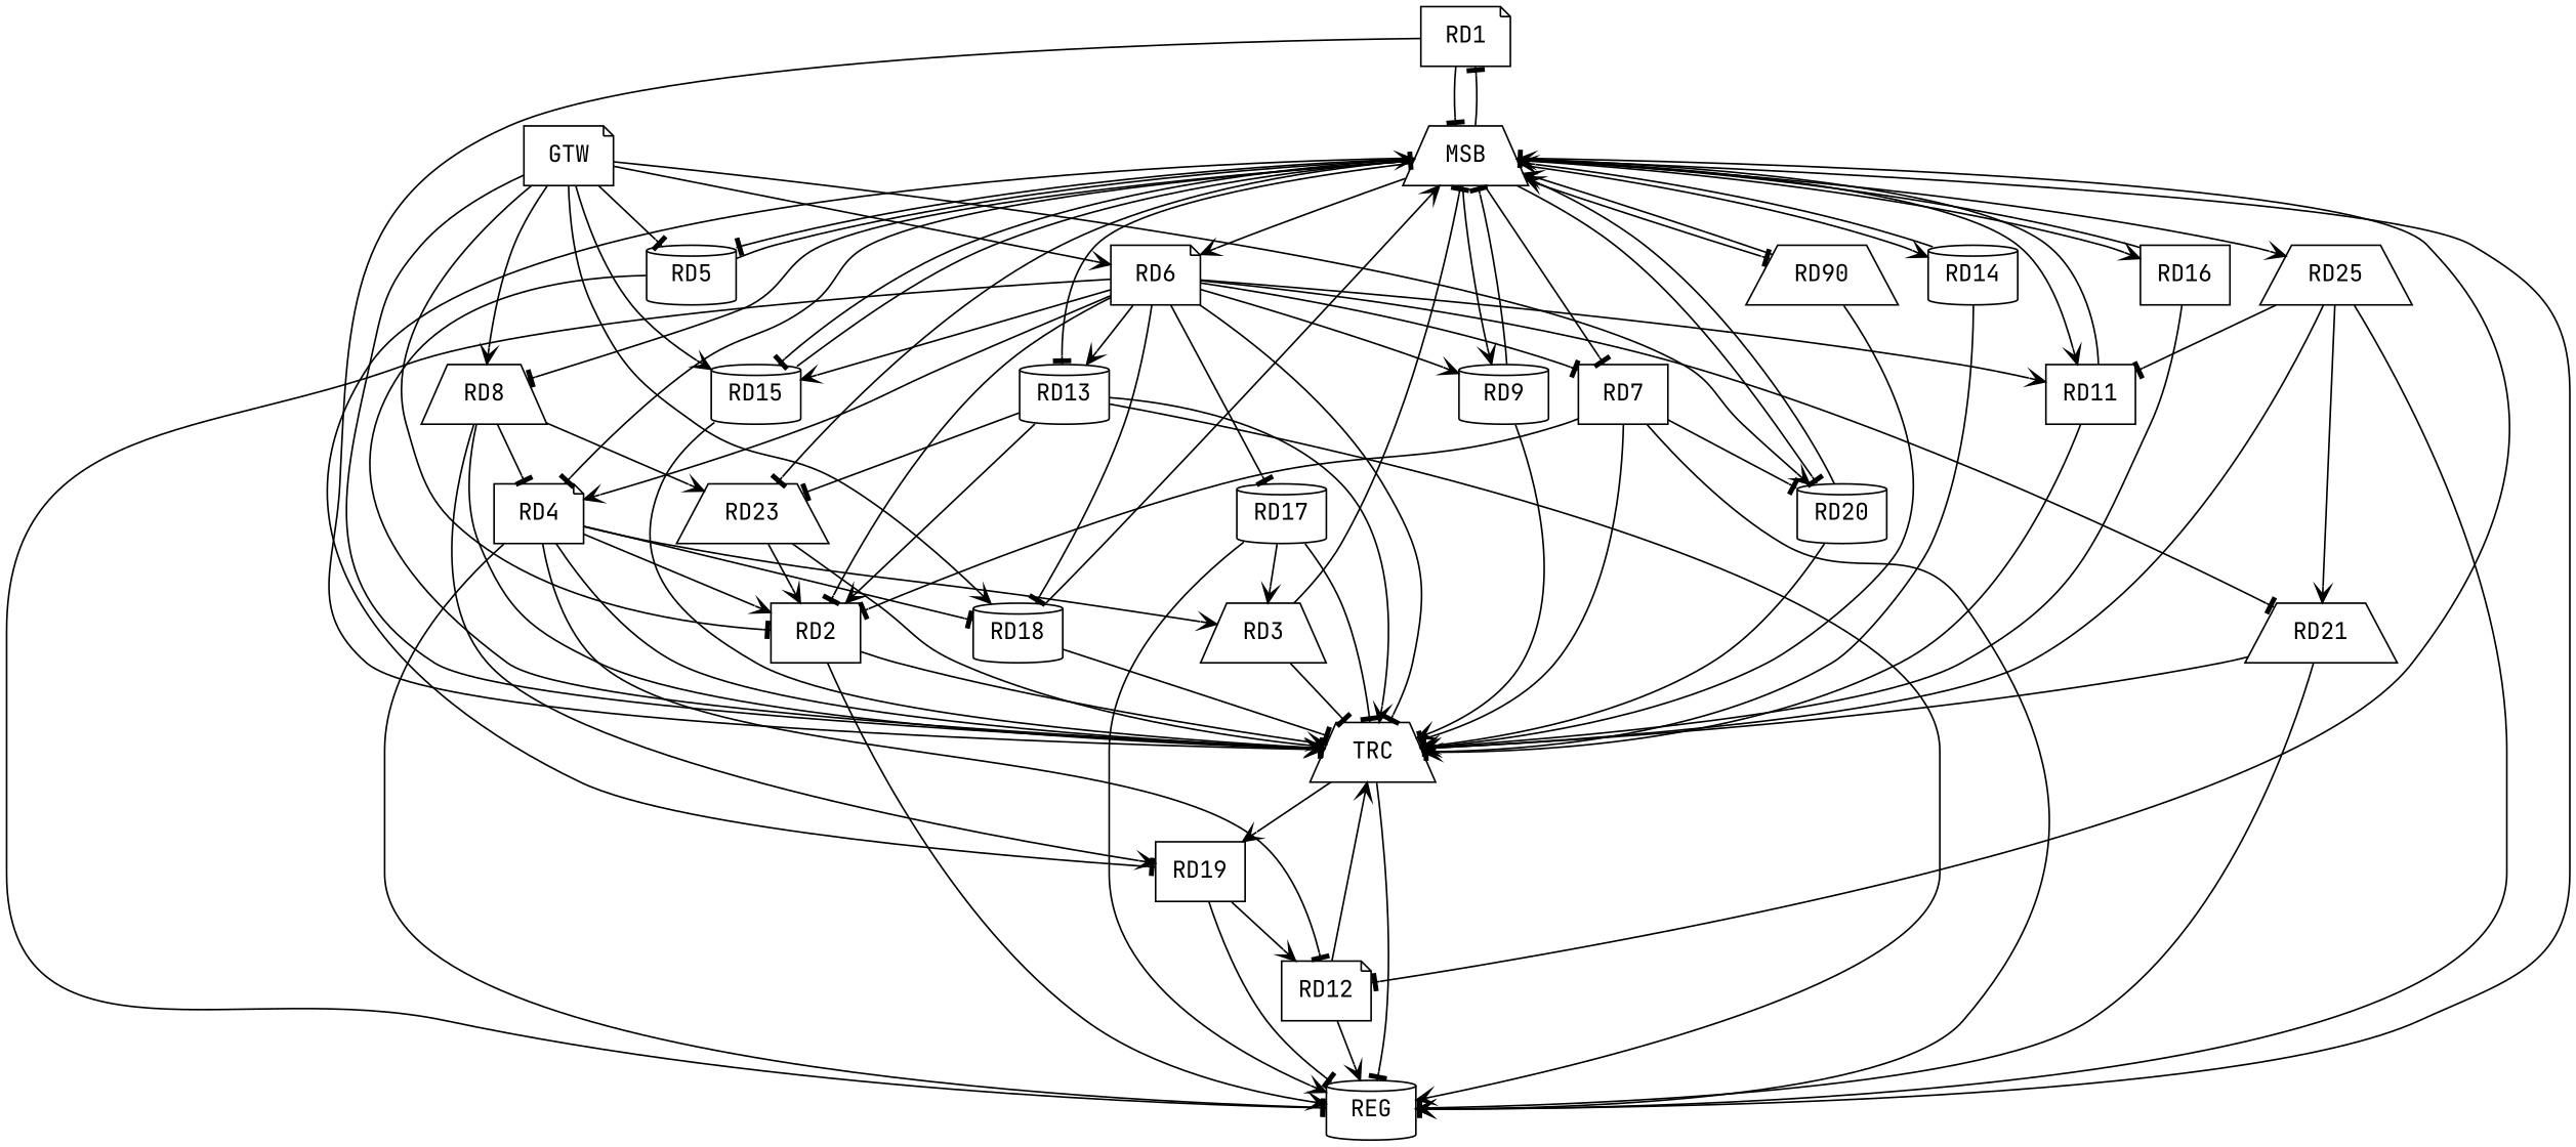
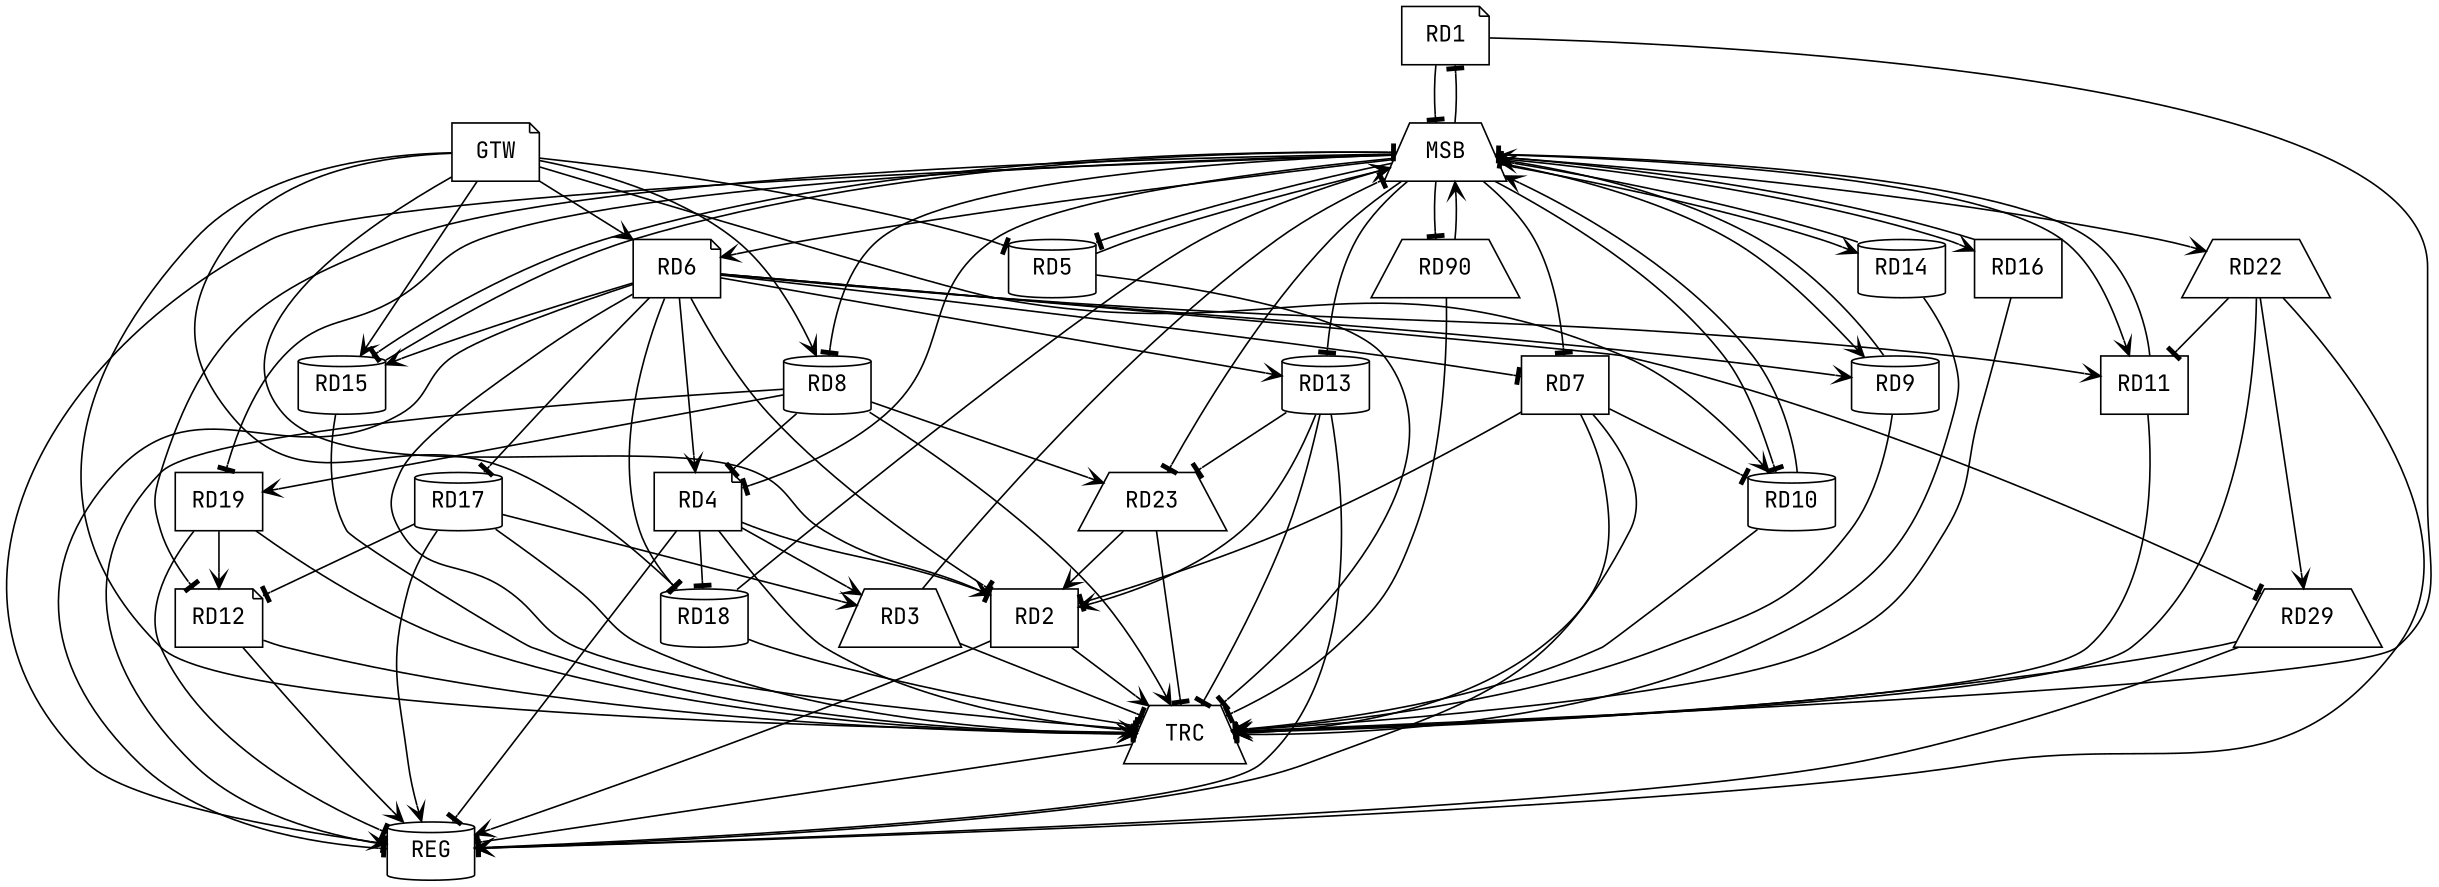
  strict digraph {
    fontname="JetBrains Mono"
    node [fontname="JetBrains Mono" shape=cylinder]
    edge [arrowhead=tee fontname="JetBrains Mono"]
    n1 [label=RD1 shape=note]
    n2 [label=MSB shape=trapezium]
    n3 [label=TRC shape=trapezium]
    n4 [label=REG]
    n5 [label=RD4 shape=note]
    n6 [label=RD5]
    n7 [label=RD6 shape=note]
    n8 [label=RD7 shape=box]
    n9 [label=RD9]
    n10 [label=RD11 shape=box]
    n11 [label=RD13]
    n12 [label=RD15]
-   n13 [label=RD20]
-   n14 [label=RD8 shape=trapezium]
+   n13 [label=RD10]
+   n14 [label=RD8]
    n15 [label=RD19 shape=box]
    n16 [label=RD23 shape=trapezium]
    n17 [label=RD90 shape=trapezium]
    n18 [label=RD12 shape=note]
    n19 [label=RD14]
    n20 [label=RD16 shape=box]
-   n21 [label=RD25 shape=trapezium]
+   n21 [label=RD22 shape=trapezium]
    n22 [label=RD2 shape=box]
    n23 [label=RD3 shape=trapezium]
    n24 [label=RD18]
    n25 [label=RD17]
-   n26 [label=RD21 shape=trapezium]
+   n26 [label=RD29 shape=trapezium]
    n27 [label=GTW shape=note]
    n1 -> n2
    n1 -> n3
    n2 -> n1
    n2 -> n4 [arrowhead=vee]
    n2 -> n5
    n2 -> n6
    n2 -> n7 [arrowhead=vee]
    n2 -> n8
    n2 -> n9 [arrowhead=vee]
    n2 -> n10 [arrowhead=vee]
    n2 -> n11
    n2 -> n12
    n2 -> n13
    n2 -> n14
    n2 -> n15
    n2 -> n16
    n2 -> n17
    n2 -> n18
    n2 -> n19 [arrowhead=vee]
    n2 -> n20 [arrowhead=vee]
    n2 -> n21 [arrowhead=vee]
    n3 -> n4
    n5 -> n3 [arrowhead=vee]
    n5 -> n4
    n5 -> n22 [arrowhead=vee]
    n5 -> n23 [arrowhead=vee]
    n5 -> n24
    n6 -> n2 [arrowhead=vee]
    n6 -> n3
    n7 -> n3
    n7 -> n4
    n7 -> n5 [arrowhead=vee]
    n7 -> n8
    n7 -> n9 [arrowhead=vee]
    n7 -> n10 [arrowhead=vee]
    n7 -> n11 [arrowhead=vee]
    n7 -> n12 [arrowhead=vee]
    n7 -> n22
    n7 -> n24
    n7 -> n25
    n7 -> n26
    n8 -> n3
    n8 -> n4 [arrowhead=vee]
    n8 -> n13
    n8 -> n22
    n9 -> n2
    n9 -> n3 [arrowhead=vee]
    n10 -> n2
    n10 -> n3 [arrowhead=vee]
-   n11 -> n3 [arrowhead=vee]
+   n11 -> n3
    n11 -> n4 [arrowhead=vee]
    n11 -> n16
    n11 -> n22 [arrowhead=vee]
    n12 -> n2
    n12 -> n3 [arrowhead=vee]
    n13 -> n2 [arrowhead=vee]
    n13 -> n3 [arrowhead=vee]
    n14 -> n3 [arrowhead=vee]
+   n14 -> n4
    n14 -> n5
    n14 -> n15 [arrowhead=vee]
    n14 -> n16 [arrowhead=vee]
-   n3 -> n15 [arrowhead=vee]
+   n15 -> n3 [arrowhead=vee]
    n15 -> n4
    n15 -> n18 [arrowhead=vee]
    n16 -> n3
    n16 -> n22 [arrowhead=vee]
    n17 -> n2 [arrowhead=vee]
    n17 -> n3
    n18 -> n3 [arrowhead=vee]
    n18 -> n4 [arrowhead=vee]
    n19 -> n2 [arrowhead=vee]
    n19 -> n3
    n20 -> n2 [arrowhead=vee]
    n20 -> n3
    n21 -> n3 [arrowhead=vee]
    n21 -> n4
    n21 -> n10
    n21 -> n26 [arrowhead=vee]
    n22 -> n3 [arrowhead=vee]
    n22 -> n4 [arrowhead=vee]
    n23 -> n2
    n23 -> n3
    n24 -> n2 [arrowhead=vee]
    n24 -> n3
    n25 -> n3
    n25 -> n4 [arrowhead=vee]
-   n5 -> n18
+   n25 -> n18
    n25 -> n23 [arrowhead=vee]
    n26 -> n3 [arrowhead=vee]
    n26 -> n4
    n27 -> n3
    n27 -> n6
    n27 -> n7 [arrowhead=vee]
    n27 -> n12 [arrowhead=vee]
    n27 -> n13 [arrowhead=vee]
    n27 -> n14 [arrowhead=vee]
    n27 -> n22
-   n27 -> n24 [arrowhead=vee]
+   n27 -> n24
  }
